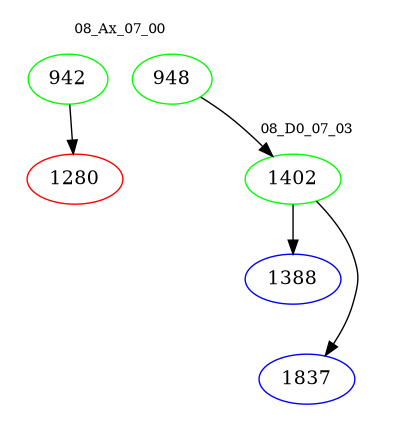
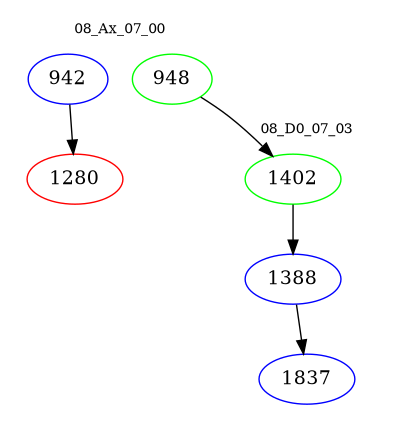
  digraph {
    node [color=blue]
    edge [color=black]
    n1 [color=green label=948]
-   n2 [color=green label=942]
+   n2 [label=942]
    n3 [color=red label=1280]
    n4 [color=green label=1402]
    n5 [label=1388]
    n6 [label=1837]
    subgraph cluster_1 {
      color=white
      fontsize=10
      label="08_Ax_07_00"
      n1
      n2
      n3
    }
    subgraph cluster_2 {
      color=white
      fontsize=10
      label="08_D0_07_03"
      n4
      n5
      n6
    }
    n1 -> n4
    n2 -> n3
    n4 -> n5
-   n4 -> n6
+   n5 -> n6
  }
